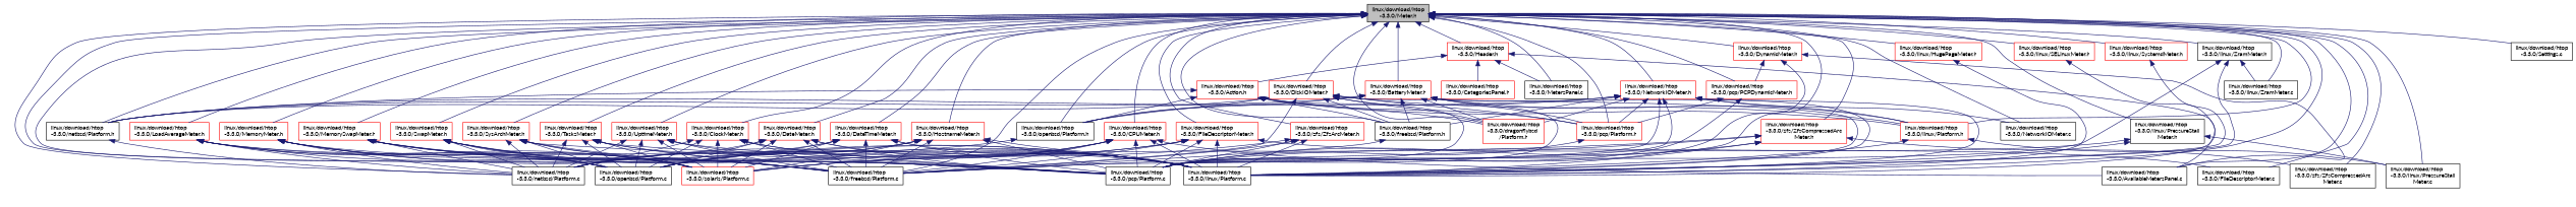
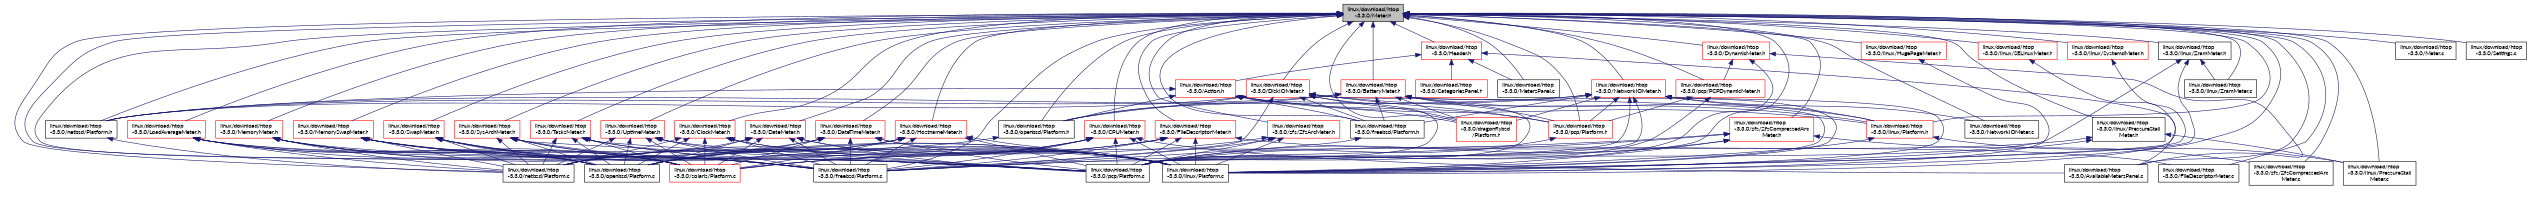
  digraph {
    fontname=Lato
    node [color=red fillcolor=white fontname=Lato fontsize=10 shape=record style=filled]
    edge [color=midnightblue dir=back fontname=Lato fontsize=10 labelfontname=Helvetica labelfontsize=10 style=solid]
    n1 [color=black fillcolor=grey75 fontcolor=black height=0.2 label="linux/download/htop\l-3.3.0/Meter.h" width=0.4]
    n2 [height=0.2 label="linux/download/htop\l-3.3.0/Header.h" width=0.4]
    n3 [height=0.2 label="linux/download/htop\l-3.3.0/dragonflybsd\l/Platform.h" width=0.4]
    n4 [color=black height=0.2 label="linux/download/htop\l-3.3.0/freebsd/Platform.h" width=0.4]
    n5 [color=black height=0.2 label="linux/download/htop\l-3.3.0/freebsd/Platform.c" width=0.4]
    n6 [height=0.2 label="linux/download/htop\l-3.3.0/linux/Platform.h" width=0.4]
    n7 [color=black height=0.2 label="linux/download/htop\l-3.3.0/linux/Platform.c" width=0.4]
    n8 [color=black height=0.2 label="linux/download/htop\l-3.3.0/linux/PressureStall\lMeter.c" width=0.4]
    n9 [color=black height=0.2 label="linux/download/htop\l-3.3.0/linux/ZramMeter.c" width=0.4]
    n10 [color=black height=0.2 label="linux/download/htop\l-3.3.0/netbsd/Platform.h" width=0.4]
    n11 [color=black height=0.2 label="linux/download/htop\l-3.3.0/netbsd/Platform.c" width=0.4]
    n12 [color=black height=0.2 label="linux/download/htop\l-3.3.0/openbsd/Platform.h" width=0.4]
    n13 [color=black height=0.2 label="linux/download/htop\l-3.3.0/openbsd/Platform.c" width=0.4]
    n14 [height=0.2 label="linux/download/htop\l-3.3.0/pcp/Platform.h" width=0.4]
    n15 [color=black height=0.2 label="linux/download/htop\l-3.3.0/pcp/Platform.c" width=0.4]
    n16 [color=black height=0.2 label="linux/download/htop\l-3.3.0/AvailableMetersPanel.c" width=0.4]
    n17 [color=black height=0.2 label="linux/download/htop\l-3.3.0/MetersPanel.c" width=0.4]
    n18 [height=0.2 label="linux/download/htop\l-3.3.0/CPUMeter.h" width=0.4]
    n19 [height=0.2 label="linux/download/htop\l-3.3.0/solaris/Platform.c" width=0.4]
    n20 [height=0.2 label="linux/download/htop\l-3.3.0/DynamicMeter.h" width=0.4]
    n21 [height=0.2 label="linux/download/htop\l-3.3.0/pcp/PCPDynamicMeter.h" width=0.4]
    n22 [height=0.2 label="linux/download/htop\l-3.3.0/BatteryMeter.h" width=0.4]
    n23 [height=0.2 label="linux/download/htop\l-3.3.0/ClockMeter.h" width=0.4]
    n24 [height=0.2 label="linux/download/htop\l-3.3.0/DateMeter.h" width=0.4]
    n25 [height=0.2 label="linux/download/htop\l-3.3.0/DateTimeMeter.h" width=0.4]
    n26 [height=0.2 label="linux/download/htop\l-3.3.0/DiskIOMeter.h" width=0.4]
    n27 [height=0.2 label="linux/download/htop\l-3.3.0/FileDescriptorMeter.h" width=0.4]
    n28 [color=black height=0.2 label="linux/download/htop\l-3.3.0/FileDescriptorMeter.c" width=0.4]
    n29 [height=0.2 label="linux/download/htop\l-3.3.0/HostnameMeter.h" width=0.4]
    n30 [height=0.2 label="linux/download/htop\l-3.3.0/linux/HugePageMeter.h" width=0.4]
    n31 [color=black height=0.2 label="linux/download/htop\l-3.3.0/linux/PressureStall\lMeter.h" width=0.4]
    n32 [height=0.2 label="linux/download/htop\l-3.3.0/linux/SELinuxMeter.h" width=0.4]
    n33 [height=0.2 label="linux/download/htop\l-3.3.0/linux/SystemdMeter.h" width=0.4]
    n34 [color=black height=0.2 label="linux/download/htop\l-3.3.0/linux/ZramMeter.h" width=0.4]
    n35 [height=0.2 label="linux/download/htop\l-3.3.0/LoadAverageMeter.h" width=0.4]
    n36 [height=0.2 label="linux/download/htop\l-3.3.0/MemoryMeter.h" width=0.4]
    n37 [height=0.2 label="linux/download/htop\l-3.3.0/MemorySwapMeter.h" width=0.4]
    n38 [height=0.2 label="linux/download/htop\l-3.3.0/SwapMeter.h" width=0.4]
+   n39 [color=black height=0.2 label="linux/download/htop\l-3.3.0/Meter.c" width=0.4]
    n40 [height=0.2 label="linux/download/htop\l-3.3.0/NetworkIOMeter.h" width=0.4]
    n41 [color=black height=0.2 label="linux/download/htop\l-3.3.0/NetworkIOMeter.c" width=0.4]
    n42 [color=black height=0.2 label="linux/download/htop\l-3.3.0/Settings.c" width=0.4]
    n43 [height=0.2 label="linux/download/htop\l-3.3.0/SysArchMeter.h" width=0.4]
    n44 [height=0.2 label="linux/download/htop\l-3.3.0/TasksMeter.h" width=0.4]
    n45 [height=0.2 label="linux/download/htop\l-3.3.0/UptimeMeter.h" width=0.4]
    n46 [height=0.2 label="linux/download/htop\l-3.3.0/zfs/ZfsArcMeter.h" width=0.4]
    n47 [color=black height=0.2 label="linux/download/htop\l-3.3.0/zfs/ZfsCompressedArc\lMeter.c" width=0.4]
    n48 [height=0.2 label="linux/download/htop\l-3.3.0/zfs/ZfsCompressedArc\lMeter.h" width=0.4]
    n49 [height=0.2 label="linux/download/htop\l-3.3.0/Action.h" width=0.4]
    n50 [height=0.2 label="linux/download/htop\l-3.3.0/CategoriesPanel.h" width=0.4]
    n1 -> n2
    n1 -> n3
    n1 -> n4
    n1 -> n5
    n1 -> n6
    n1 -> n7
    n1 -> n8
    n1 -> n9
    n1 -> n10
    n1 -> n11
    n1 -> n12
    n1 -> n13
    n1 -> n14
    n1 -> n15
    n1 -> n16
    n1 -> n17
    n1 -> n18
    n1 -> n19
    n1 -> n20
    n1 -> n21
    n1 -> n22
    n1 -> n23
    n1 -> n24
    n1 -> n25
    n1 -> n26
    n1 -> n27
    n1 -> n28
    n1 -> n29
    n1 -> n30
    n1 -> n31
    n1 -> n32
    n1 -> n33
    n1 -> n34
    n1 -> n35
    n1 -> n36
    n1 -> n37
    n1 -> n38
+   n1 -> n39
    n1 -> n40
    n1 -> n41
    n1 -> n42
    n1 -> n43
    n1 -> n44
    n1 -> n45
    n1 -> n46
    n1 -> n47
    n1 -> n48
    n2 -> n16
    n2 -> n17
    n2 -> n49
    n2 -> n50
    n4 -> n5
    n6 -> n7
    n6 -> n8
    n10 -> n11
    n12 -> n13
    n14 -> n15
    n18 -> n5
    n18 -> n7
    n18 -> n11
    n18 -> n13
    n18 -> n15
    n18 -> n16
    n18 -> n19
    n20 -> n15
    n20 -> n16
    n20 -> n21
    n21 -> n14
    n21 -> n15
    n22 -> n3
    n22 -> n4
    n22 -> n6
    n22 -> n7
    n22 -> n10
    n22 -> n12
    n22 -> n14
    n22 -> n15
    n23 -> n5
    n23 -> n7
    n23 -> n11
    n23 -> n13
    n23 -> n15
    n23 -> n19
    n24 -> n5
    n24 -> n7
    n24 -> n11
    n24 -> n13
    n24 -> n15
    n24 -> n19
    n25 -> n5
    n25 -> n7
    n25 -> n11
    n25 -> n13
    n25 -> n15
    n25 -> n19
    n26 -> n3
    n26 -> n4
    n26 -> n5
    n26 -> n6
    n26 -> n7
    n26 -> n10
    n26 -> n12
    n26 -> n14
    n26 -> n15
    n27 -> n5
    n27 -> n7
    n27 -> n11
    n27 -> n13
    n27 -> n15
    n27 -> n28
    n29 -> n5
    n29 -> n7
    n29 -> n11
    n29 -> n13
    n29 -> n15
    n29 -> n19
    n30 -> n7
    n31 -> n7
    n31 -> n8
    n31 -> n15
    n32 -> n7
    n33 -> n7
    n34 -> n7
    n34 -> n9
    n34 -> n15
    n35 -> n5
    n35 -> n7
    n35 -> n11
    n35 -> n13
    n35 -> n15
    n35 -> n19
    n36 -> n5
    n36 -> n7
    n36 -> n11
    n36 -> n13
    n36 -> n15
    n36 -> n19
    n37 -> n5
    n37 -> n7
    n37 -> n11
    n37 -> n13
    n37 -> n15
    n37 -> n19
    n38 -> n5
    n38 -> n7
    n38 -> n11
    n38 -> n13
    n38 -> n15
    n38 -> n19
    n40 -> n3
    n40 -> n4
    n40 -> n5
    n40 -> n6
    n40 -> n7
    n40 -> n10
    n40 -> n12
    n40 -> n14
    n40 -> n15
    n40 -> n41
    n43 -> n5
    n43 -> n7
    n43 -> n11
    n43 -> n13
    n43 -> n15
    n43 -> n19
    n44 -> n5
    n44 -> n7
    n44 -> n11
    n44 -> n13
    n44 -> n15
    n44 -> n19
    n45 -> n5
    n45 -> n7
    n45 -> n11
    n45 -> n13
    n45 -> n15
    n45 -> n19
    n46 -> n5
    n46 -> n7
    n46 -> n15
    n46 -> n19
    n48 -> n5
    n48 -> n7
    n48 -> n15
    n48 -> n19
    n48 -> n47
    n49 -> n3
    n49 -> n4
    n49 -> n6
    n49 -> n10
    n49 -> n12
    n49 -> n14
  }
